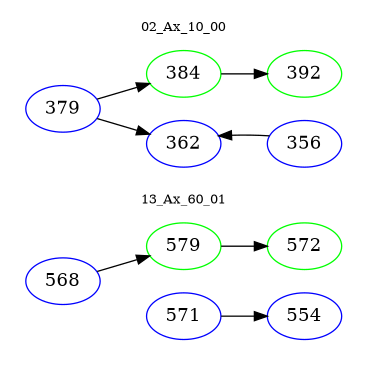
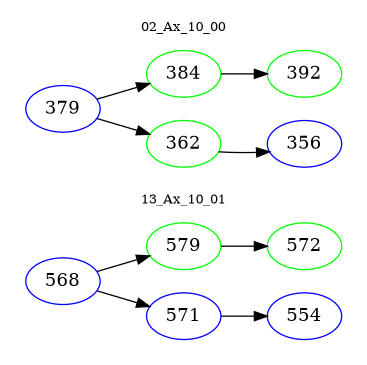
  digraph {
    rankdir=LR
    node [color=blue]
    edge [color=black]
    n1 [label=568]
    n2 [label=571]
    n3 [color=green label=579]
    n4 [label=554]
    n5 [color=green label=572]
    n6 [label=379]
-   n7 [label=362]
+   n7 [color=green label=362]
    n8 [color=green label=384]
    n9 [label=356]
    n10 [color=green label=392]
    subgraph cluster_1 {
      color=white
      fontsize=10
-     label="13_Ax_60_01"
+     label="13_Ax_10_01"
      n1
      n2
      n3
      n4
      n5
    }
    subgraph cluster_2 {
      color=white
      fontsize=10
      label="02_Ax_10_00"
      n6
      n7
      n8
      n9
      n10
    }
+   n1 -> n2
    n1 -> n3
    n2 -> n4
    n3 -> n5
    n6 -> n7
    n6 -> n8
-   n9 -> n7
+   n7 -> n9
    n8 -> n10
  }
